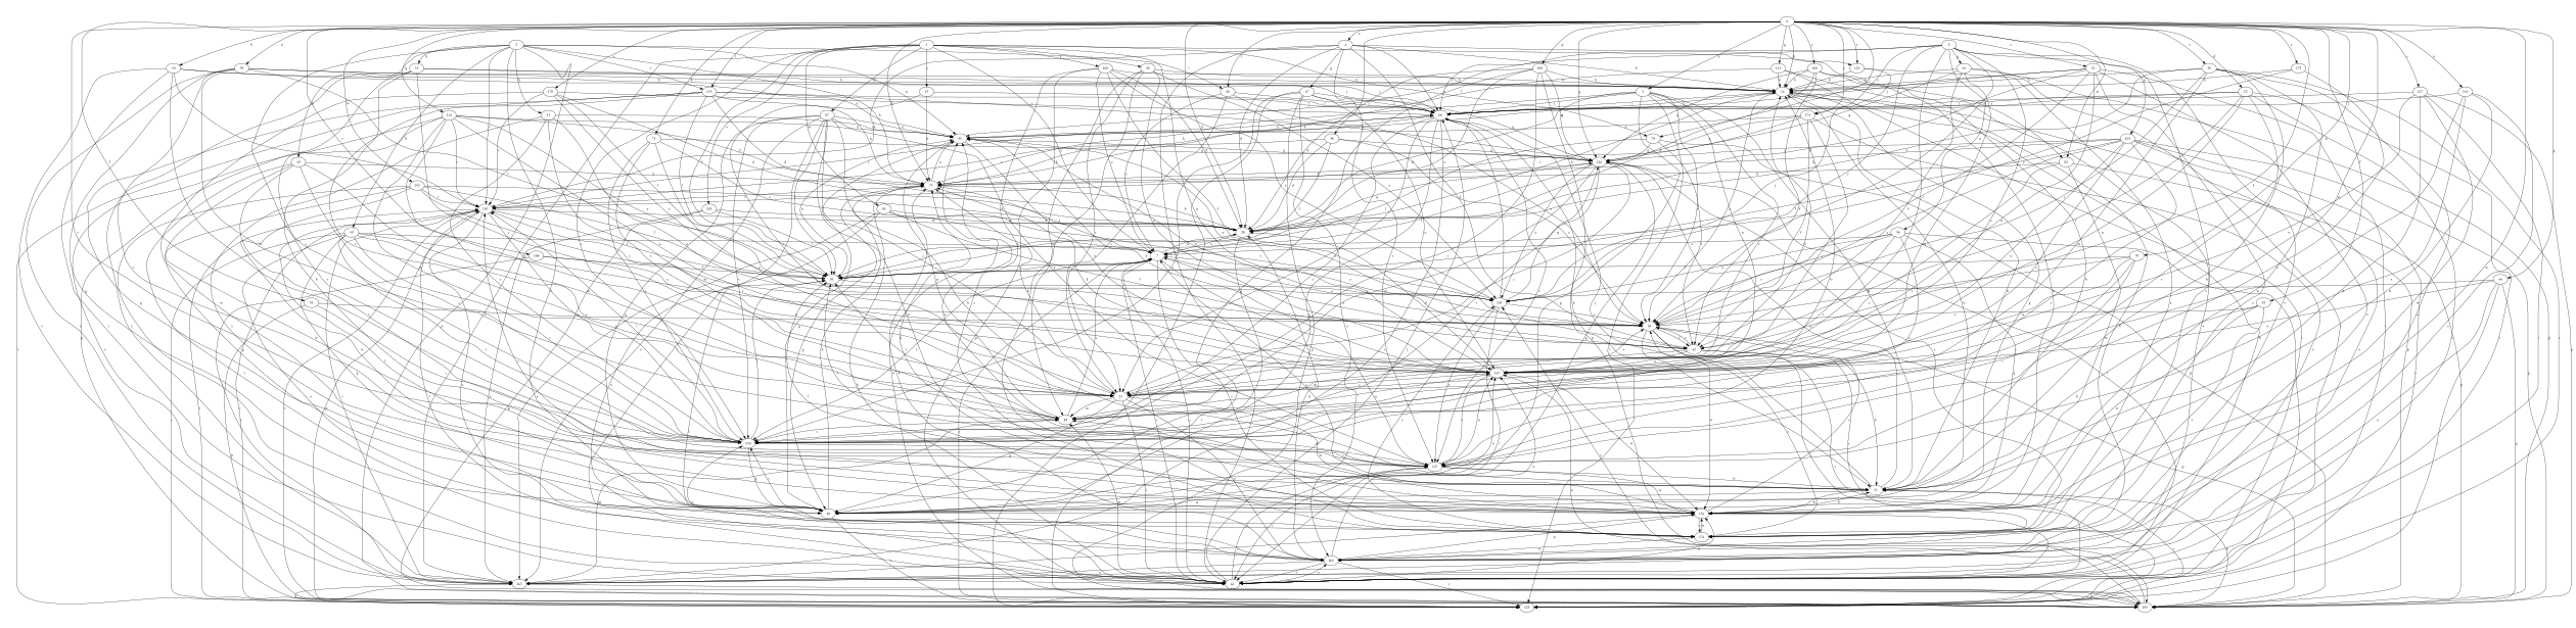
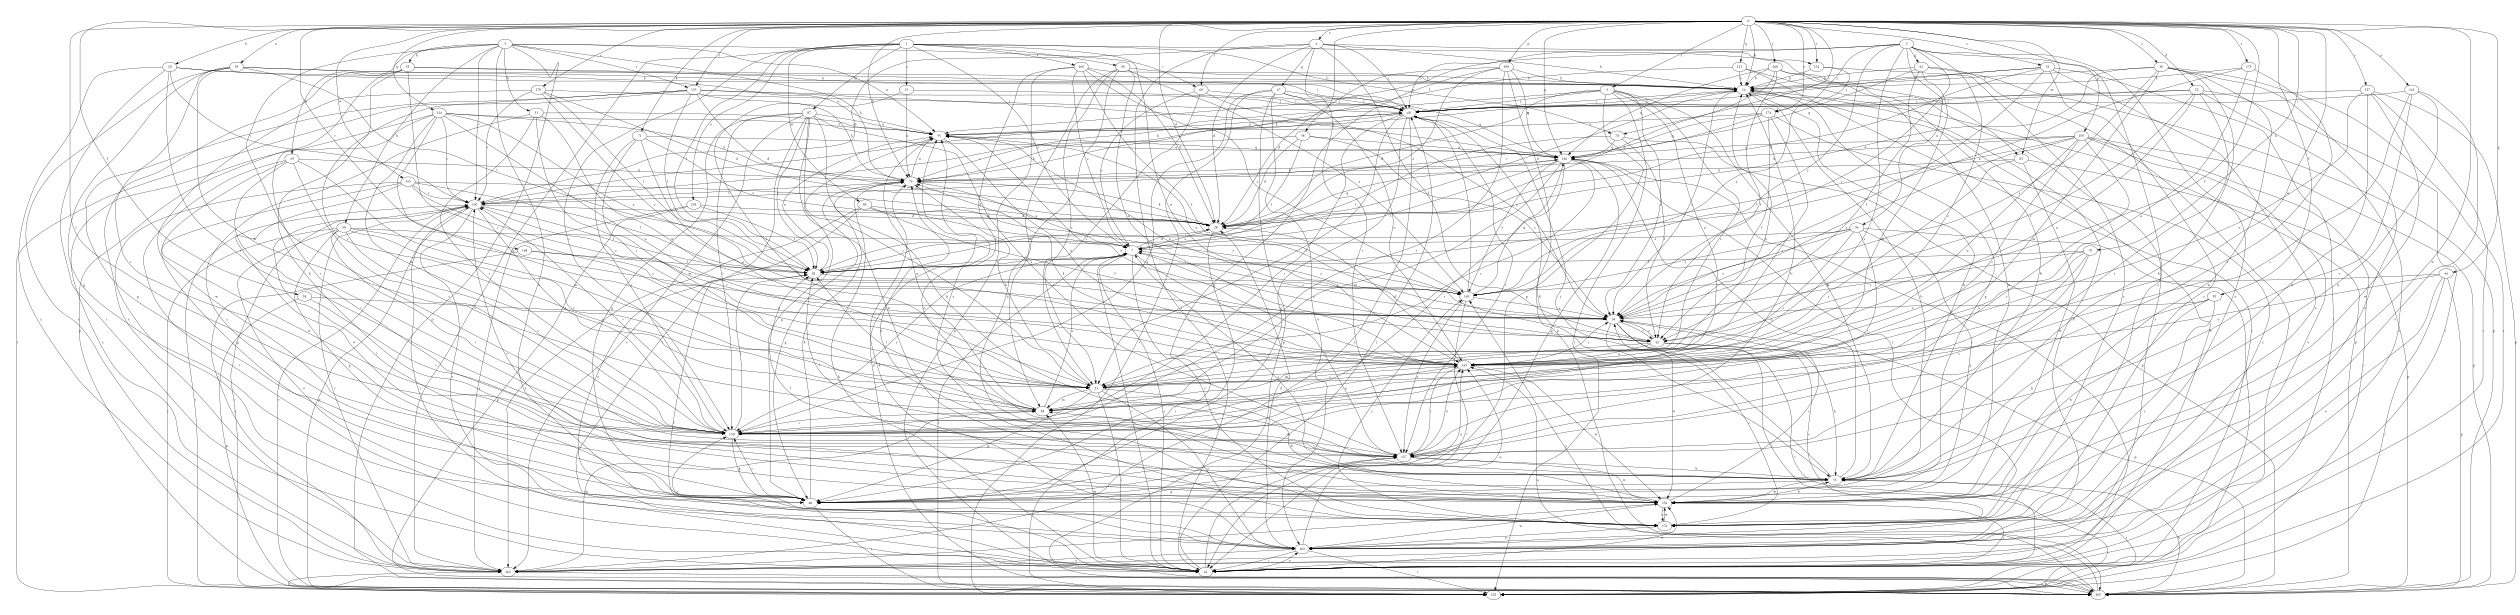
  strict digraph {
    fontname="EB Garamond"
    node [fontname="EB Garamond"]
    edge [fontname="EB Garamond"]
    0
    4
    5
    10
    14
    22
    28
    30
    31
    35
    39
    42
    44
    58
    60
    70
    71
    75
    78
    82
    93
    105
    108
    111
    114
    116
    121
    127
    130
    135
    141
    143
    148
    153
    156
    168
    170
    173
    174
    68
    150
    47
    61
    137
    21
    34
    48
    55
    123
    163
    95
    109
    7
    102
    88
    176
    169
    81
    1
    19
    20
    85
    87
    101
    160
    2
    45
    94
    3
    49
    50
    51
    53
    0 -> 4 [label=a]
    0 -> 5 [label=a]
    0 -> 10 [label=b]
    0 -> 14 [label=b]
    0 -> 22 [label=d]
    0 -> 28 [label=d]
    0 -> 30 [label=e]
    0 -> 31 [label=e]
    0 -> 35 [label=f]
    0 -> 39 [label=f]
    0 -> 42 [label=f]
    0 -> 44 [label=g]
    0 -> 58 [label=i]
    0 -> 60 [label=i]
    0 -> 70 [label=k]
    0 -> 71 [label=k]
    0 -> 75 [label=k]
    0 -> 78 [label=l]
    0 -> 82 [label=m]
    0 -> 93 [label=n]
    0 -> 105 [label=p]
    0 -> 108 [label=p]
    0 -> 111 [label=q]
    0 -> 114 [label=q]
    0 -> 116 [label=q]
    0 -> 121 [label=r]
    0 -> 127 [label=s]
    0 -> 130 [label=s]
    0 -> 135 [label=t]
    0 -> 141 [label=u]
    0 -> 143 [label=u]
    0 -> 148 [label=v]
    0 -> 153 [label=w]
    0 -> 156 [label=w]
    0 -> 168 [label=y]
    0 -> 170 [label=z]
    0 -> 173 [label=z]
    0 -> 174 [label=z]
    4 -> 14 [label=b]
    4 -> 28 [label=d]
    4 -> 42 [label=f]
    4 -> 121 [label=r]
    4 -> 68 [label=j]
    4 -> 150 [label=v]
    4 -> 47 [label=g]
    4 -> 61 [label=i]
    4 -> 137 [label=t]
    5 -> 28 [label=d]
    5 -> 75 [label=k]
    5 -> 143 [label=u]
    5 -> 68 [label=j]
    5 -> 21 [label=c]
    5 -> 34 [label=e]
    5 -> 48 [label=g]
    5 -> 55 [label=h]
    5 -> 123 [label=r]
    10 -> 14 [label=b]
    10 -> 130 [label=s]
    10 -> 150 [label=v]
    10 -> 61 [label=i]
    10 -> 163 [label=x]
    10 -> 95 [label=n]
    14 -> 68 [label=j]
    14 -> 34 [label=e]
    14 -> 48 [label=g]
    14 -> 55 [label=h]
    14 -> 109 [label=p]
    22 -> 42 [label=f]
    22 -> 143 [label=u]
    22 -> 68 [label=j]
    22 -> 61 [label=i]
    22 -> 137 [label=t]
    22 -> 163 [label=x]
    22 -> 95 [label=n]
    28 -> 14 [label=b]
    28 -> 75 [label=k]
    28 -> 116 [label=q]
    28 -> 123 [label=r]
    28 -> 7 [label=a]
    30 -> 14 [label=b]
    30 -> 28 [label=d]
    30 -> 156 [label=w]
    30 -> 34 [label=e]
    30 -> 55 [label=h]
    30 -> 123 [label=r]
    30 -> 102 [label=o]
    30 -> 88 [label=m]
    31 -> 14 [label=b]
    31 -> 28 [label=d]
    31 -> 68 [label=j]
    31 -> 61 [label=i]
    31 -> 34 [label=e]
    31 -> 102 [label=o]
    31 -> 176 [label=z]
    35 -> 130 [label=s]
    35 -> 34 [label=e]
    35 -> 109 [label=p]
    39 -> 156 [label=w]
    39 -> 34 [label=e]
    39 -> 55 [label=h]
    39 -> 176 [label=z]
    42 -> 143 [label=u]
    42 -> 34 [label=e]
    42 -> 55 [label=h]
    42 -> 95 [label=n]
    42 -> 7 [label=a]
    42 -> 88 [label=m]
    42 -> 176 [label=z]
    44 -> 143 [label=u]
    44 -> 123 [label=r]
    44 -> 109 [label=p]
    44 -> 102 [label=o]
    44 -> 169 [label=y]
    58 -> 28 [label=d]
    58 -> 75 [label=k]
    58 -> 116 [label=q]
    58 -> 34 [label=e]
    58 -> 81 [label=l]
    60 -> 68 [label=j]
    60 -> 21 [label=c]
    60 -> 34 [label=e]
    60 -> 7 [label=a]
    70 -> 130 [label=s]
    70 -> 143 [label=u]
    70 -> 137 [label=t]
    70 -> 34 [label=e]
    70 -> 81 [label=l]
    71 -> 116 [label=q]
    71 -> 130 [label=s]
    71 -> 21 [label=o]
    71 -> 7 [label=a]
    71 -> 88 [label=m]
    75 -> 150 [label=v]
    75 -> 48 [label=g]
    75 -> 95 [label=n]
    75 -> 7 [label=a]
    78 -> 42 [label=f]
    78 -> 116 [label=q]
    78 -> 109 [label=p]
    78 -> 81 [label=l]
    82 -> 75 [label=k]
    82 -> 130 [label=s]
    82 -> 156 [label=w]
    82 -> 109 [label=p]
    93 -> 14 [label=b]
    93 -> 68 [label=j]
    93 -> 137 [label=t]
    93 -> 48 [label=g]
    93 -> 163 [label=x]
    93 -> 88 [label=m]
    93 -> 81 [label=l]
    105 -> 75 [label=k]
    105 -> 116 [label=q]
    105 -> 143 [label=u]
    105 -> 137 [label=t]
    105 -> 21 [label=c]
    105 -> 34 [label=e]
    105 -> 123 [label=r]
    105 -> 109 [label=p]
    105 -> 102 [label=o]
    105 -> 81 [label=l]
    108 -> 14 [label=b]
    108 -> 28 [label=d]
    108 -> 116 [label=q]
    108 -> 130 [label=s]
    108 -> 48 [label=g]
    108 -> 109 [label=p]
    108 -> 7 [label=a]
    111 -> 14 [label=b]
    111 -> 75 [label=k]
    111 -> 156 [label=w]
    111 -> 123 [label=r]
    114 -> 75 [label=k]
    114 -> 130 [label=s]
    114 -> 143 [label=u]
    114 -> 150 [label=v]
    114 -> 21 [label=c]
    114 -> 163 [label=x]
    114 -> 95 [label=n]
    114 -> 88 [label=m]
    114 -> 169 [label=y]
    116 -> 75 [label=k]
    116 -> 130 [label=s]
    116 -> 61 [label=i]
    116 -> 21 [label=c]
    116 -> 48 [label=g]
    116 -> 88 [label=m]
    116 -> 176 [label=z]
    116 -> 169 [label=y]
    116 -> 81 [label=l]
    121 -> 14 [label=b]
    121 -> 176 [label=z]
    121 -> 169 [label=y]
    127 -> 143 [label=u]
    127 -> 156 [label=w]
    127 -> 68 [label=j]
    127 -> 61 [label=i]
    127 -> 55 [label=h]
    127 -> 109 [label=p]
    130 -> 150 [label=v]
    130 -> 137 [label=t]
    130 -> 48 [label=g]
    130 -> 81 [label=l]
    135 -> 28 [label=d]
    135 -> 75 [label=k]
    135 -> 116 [label=q]
    135 -> 68 [label=j]
    135 -> 21 [label=c]
    135 -> 48 [label=g]
    135 -> 123 [label=r]
    135 -> 81 [label=l]
    141 -> 130 [label=s]
    141 -> 68 [label=j]
    141 -> 137 [label=t]
    141 -> 55 [label=h]
    141 -> 102 [label=o]
    143 -> 28 [label=d]
    143 -> 75 [label=k]
    143 -> 156 [label=w]
    143 -> 150 [label=v]
    143 -> 137 [label=t]
    143 -> 21 [label=c]
    143 -> 34 [label=e]
    143 -> 95 [label=n]
    148 -> 143 [label=u]
    148 -> 163 [label=x]
    148 -> 81 [label=l]
    153 -> 28 [label=d]
    153 -> 156 [label=w]
    153 -> 150 [label=v]
    153 -> 61 [label=i]
    153 -> 34 [label=e]
    153 -> 48 [label=g]
    153 -> 81 [label=l]
    156 -> 150 [label=v]
    156 -> 61 [label=i]
    156 -> 34 [label=e]
    156 -> 55 [label=h]
    156 -> 163 [label=x]
    156 -> 7 [label=a]
    156 -> 176 [label=z]
    156 -> 81 [label=l]
    168 -> 14 [label=b]
    168 -> 28 [label=d]
    168 -> 42 [label=f]
    168 -> 116 [label=q]
    168 -> 55 [label=h]
    168 -> 163 [label=x]
    170 -> 28 [label=d]
    170 -> 156 [label=w]
    170 -> 68 [label=j]
    170 -> 150 [label=v]
    170 -> 34 [label=e]
    170 -> 81 [label=l]
    173 -> 14 [label=b]
-   31 -> 143 [label=u]
+   173 -> 143 [label=u]
    173 -> 137 [label=t]
    173 -> 7 [label=a]
    174 -> 42 [label=f]
    174 -> 116 [label=q]
    174 -> 150 [label=v]
    174 -> 21 [label=c]
    174 -> 163 [label=x]
    174 -> 95 [label=n]
    68 -> 14 [label=b]
    68 -> 130 [label=s]
    68 -> 150 [label=v]
    68 -> 137 [label=t]
    68 -> 21 [label=c]
    68 -> 48 [label=g]
    68 -> 55 [label=h]
    68 -> 163 [label=x]
    68 -> 95 [label=n]
    150 -> 28 [label=d]
    150 -> 130 [label=s]
    150 -> 68 [label=j]
    150 -> 48 [label=l]
    150 -> 123 [label=r]
    150 -> 109 [label=p]
    150 -> 102 [label=o]
    150 -> 81 [label=l]
    47 -> 116 [label=q]
    47 -> 130 [label=s]
    47 -> 143 [label=u]
    47 -> 68 [label=j]
    47 -> 123 [label=r]
    47 -> 109 [label=p]
    47 -> 102 [label=o]
    61 -> 14 [label=b]
    61 -> 75 [label=k]
    61 -> 156 [label=w]
    61 -> 68 [label=j]
    61 -> 150 [label=v]
    61 -> 137 [label=t]
    61 -> 7 [label=a]
    61 -> 102 [label=o]
    61 -> 88 [label=m]
    61 -> 81 [label=l]
    137 -> 14 [label=b]
    137 -> 143 [label=u]
    137 -> 156 [label=w]
    137 -> 61 [label=i]
    137 -> 55 [label=h]
    137 -> 88 [label=m]
    137 -> 81 [label=l]
    21 -> 14 [label=b]
    21 -> 75 [label=k]
    21 -> 156 [label=w]
    21 -> 61 [label=i]
    21 -> 48 [label=g]
    21 -> 102 [label=o]
    21 -> 88 [label=m]
    34 -> 42 [label=f]
    34 -> 156 [label=w]
    34 -> 61 [label=i]
    34 -> 123 [label=r]
    34 -> 95 [label=n]
    34 -> 109 [label=p]
    48 -> 14 [label=b]
    48 -> 75 [label=k]
    48 -> 130 [label=s]
    48 -> 143 [label=u]
    48 -> 123 [label=r]
    55 -> 75 [label=k]
    55 -> 116 [label=q]
    55 -> 156 [label=w]
    55 -> 68 [label=j]
    55 -> 48 [label=g]
    55 -> 123 [label=r]
    55 -> 95 [label=n]
    123 -> 150 [label=v]
    163 -> 150 [label=v]
    163 -> 123 [label=r]
    163 -> 109 [label=p]
    163 -> 88 [label=m]
    95 -> 116 [label=q]
    95 -> 143 [label=u]
    95 -> 48 [label=g]
    109 -> 143 [label=u]
    109 -> 150 [label=v]
    109 -> 55 [label=h]
    109 -> 95 [label=n]
    109 -> 169 [label=y]
    7 -> 28 [label=d]
    7 -> 130 [label=s]
    7 -> 61 [label=i]
    7 -> 137 [label=t]
    7 -> 34 [label=e]
    7 -> 123 [label=r]
    7 -> 176 [label=z]
    7 -> 81 [label=l]
    102 -> 14 [label=b]
    102 -> 28 [label=d]
    102 -> 75 [label=k]
    102 -> 130 [label=s]
    102 -> 143 [label=u]
    102 -> 156 [label=w]
    102 -> 61 [label=i]
    102 -> 123 [label=r]
    102 -> 163 [label=x]
    88 -> 130 [label=s]
    88 -> 143 [label=u]
    88 -> 95 [label=n]
    88 -> 7 [label=a]
    88 -> 81 [label=l]
    176 -> 156 [label=w]
    176 -> 34 [label=e]
    176 -> 102 [label=o]
    176 -> 169 [label=y]
    169 -> 116 [label=q]
    169 -> 68 [label=j]
    169 -> 61 [label=i]
    169 -> 137 [label=t]
    169 -> 34 [label=e]
    169 -> 7 [label=a]
    81 -> 95 [label=n]
    81 -> 7 [label=a]
    81 -> 169 [label=y]
    1 -> 78 [label=l]
    1 -> 82 [label=m]
    1 -> 130 [label=s]
    1 -> 143 [label=u]
    1 -> 163 [label=x]
    1 -> 7 [label=a]
    1 -> 81 [label=l]
    1 -> 19 [label=c]
    1 -> 20 [label=c]
    1 -> 85 [label=m]
    1 -> 87 [label=m]
    1 -> 101 [label=o]
    1 -> 160 [label=x]
    19 -> 75 [label=k]
    19 -> 68 [label=j]
    19 -> 21 [label=c]
    20 -> 14 [label=b]
    20 -> 143 [label=u]
    20 -> 21 [label=c]
    20 -> 88 [label=m]
    20 -> 176 [label=z]
    20 -> 169 [label=y]
    85 -> 28 [label=d]
    85 -> 42 [label=f]
    85 -> 163 [label=x]
    85 -> 102 [label=o]
    85 -> 169 [label=y]
    87 -> 130 [label=s]
    87 -> 156 [label=w]
    87 -> 61 [label=i]
    87 -> 137 [label=t]
    87 -> 21 [label=c]
    87 -> 48 [label=g]
    87 -> 55 [label=h]
    87 -> 163 [label=x]
    87 -> 95 [label=n]
    87 -> 81 [label=l]
    101 -> 28 [label=d]
    101 -> 163 [label=x]
    101 -> 109 [label=p]
    101 -> 81 [label=l]
    160 -> 14 [label=b]
    160 -> 28 [label=d]
    160 -> 42 [label=f]
    160 -> 109 [label=p]
    160 -> 7 [label=a]
    160 -> 176 [label=z]
    160 -> 169 [label=y]
    2 -> 130 [label=s]
    2 -> 174 [label=z]
    2 -> 68 [label=j]
    2 -> 21 [label=c]
    2 -> 34 [label=e]
    2 -> 95 [label=n]
    2 -> 102 [label=o]
    2 -> 176 [label=z]
    2 -> 169 [label=y]
    2 -> 45 [label=g]
    2 -> 94 [label=n]
    45 -> 14 [label=b]
    45 -> 42 [label=f]
    45 -> 116 [label=q]
    45 -> 61 [label=i]
    45 -> 109 [label=p]
    45 -> 88 [label=m]
    94 -> 130 [label=s]
    94 -> 21 [label=c]
    94 -> 34 [label=e]
    94 -> 48 [label=g]
    94 -> 123 [label=r]
    94 -> 7 [label=a]
    94 -> 169 [label=y]
    3 -> 60 [label=i]
    3 -> 75 [label=k]
    3 -> 130 [label=s]
    3 -> 135 [label=t]
    3 -> 150 [label=v]
    3 -> 95 [label=n]
    3 -> 109 [label=p]
    3 -> 176 [label=z]
    3 -> 49 [label=h]
    3 -> 50 [label=h]
    3 -> 51 [label=h]
    3 -> 53 [label=h]
    49 -> 75 [label=k]
    49 -> 130 [label=s]
    49 -> 156 [label=w]
    49 -> 61 [label=i]
    49 -> 137 [label=t]
    49 -> 88 [label=m]
    50 -> 130 [label=s]
    50 -> 137 [label=t]
    50 -> 21 [label=c]
    50 -> 34 [label=e]
    50 -> 48 [label=g]
    50 -> 123 [label=r]
    50 -> 7 [label=a]
    50 -> 102 [label=o]
    51 -> 130 [label=s]
    51 -> 143 [label=u]
    51 -> 21 [label=c]
    51 -> 95 [label=n]
    51 -> 176 [label=z]
    53 -> 14 [label=b]
    53 -> 68 [label=j]
    53 -> 21 [label=c]
    53 -> 55 [label=h]
    53 -> 163 [label=x]
    53 -> 109 [label=p]
  }
